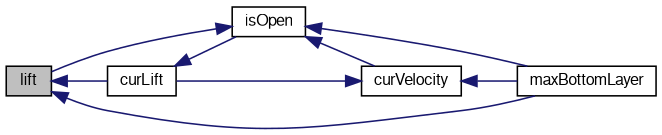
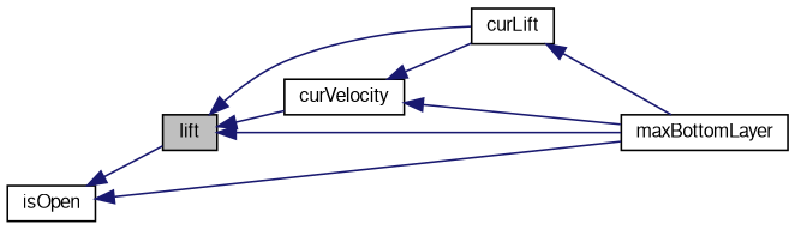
  digraph {
    rankdir=LR
    node [color=black fontname=FreeSans fontsize=10 shape=record]
    edge [color=midnightblue dir=back fontname=FreeSans fontsize=10 labelfontname=FreeSans labelfontsize=10 style=solid]
    n1 [fillcolor=grey75 fontcolor=black height=0.2 label=lift style=filled width=0.4]
    n2 [height=0.2 label=curLift width=0.4]
    n3 [height=0.2 label=curVelocity width=0.4]
    n4 [height=0.2 label=maxBottomLayer width=0.4]
    n5 [height=0.2 label=isOpen width=0.4]
    n1 -> n2
-   n5 -> n3
+   n1 -> n3
    n1 -> n4
-   n2 -> n5
+   n2 -> n4
    n3 -> n2
    n3 -> n4
    n5 -> n1
    n5 -> n4
  }
